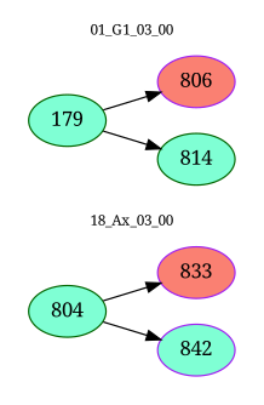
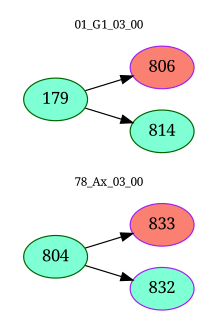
  digraph {
    fontname="Noto Serif"
    rankdir=LR
    node [color=darkgreen fillcolor=aquamarine fontname="Noto Serif" style=filled]
    edge [color=black fontname="Noto Serif"]
    n1 [label=804]
-   n2 [color=purple label=842]
+   n2 [color=purple label=832]
    n3 [color=purple fillcolor=salmon label=833]
    n4 [label=179]
    n5 [label=814]
    n6 [color=purple fillcolor=salmon label=806]
    subgraph cluster_1 {
      color=white
      fontsize=10
-     label="18_Ax_03_00"
+     label="78_Ax_03_00"
      n1
      n2
      n3
    }
    subgraph cluster_2 {
      color=white
      fontsize=10
      label="01_G1_03_00"
      n4
      n5
      n6
    }
    n1 -> n2
    n1 -> n3
    n4 -> n5
    n4 -> n6
  }
